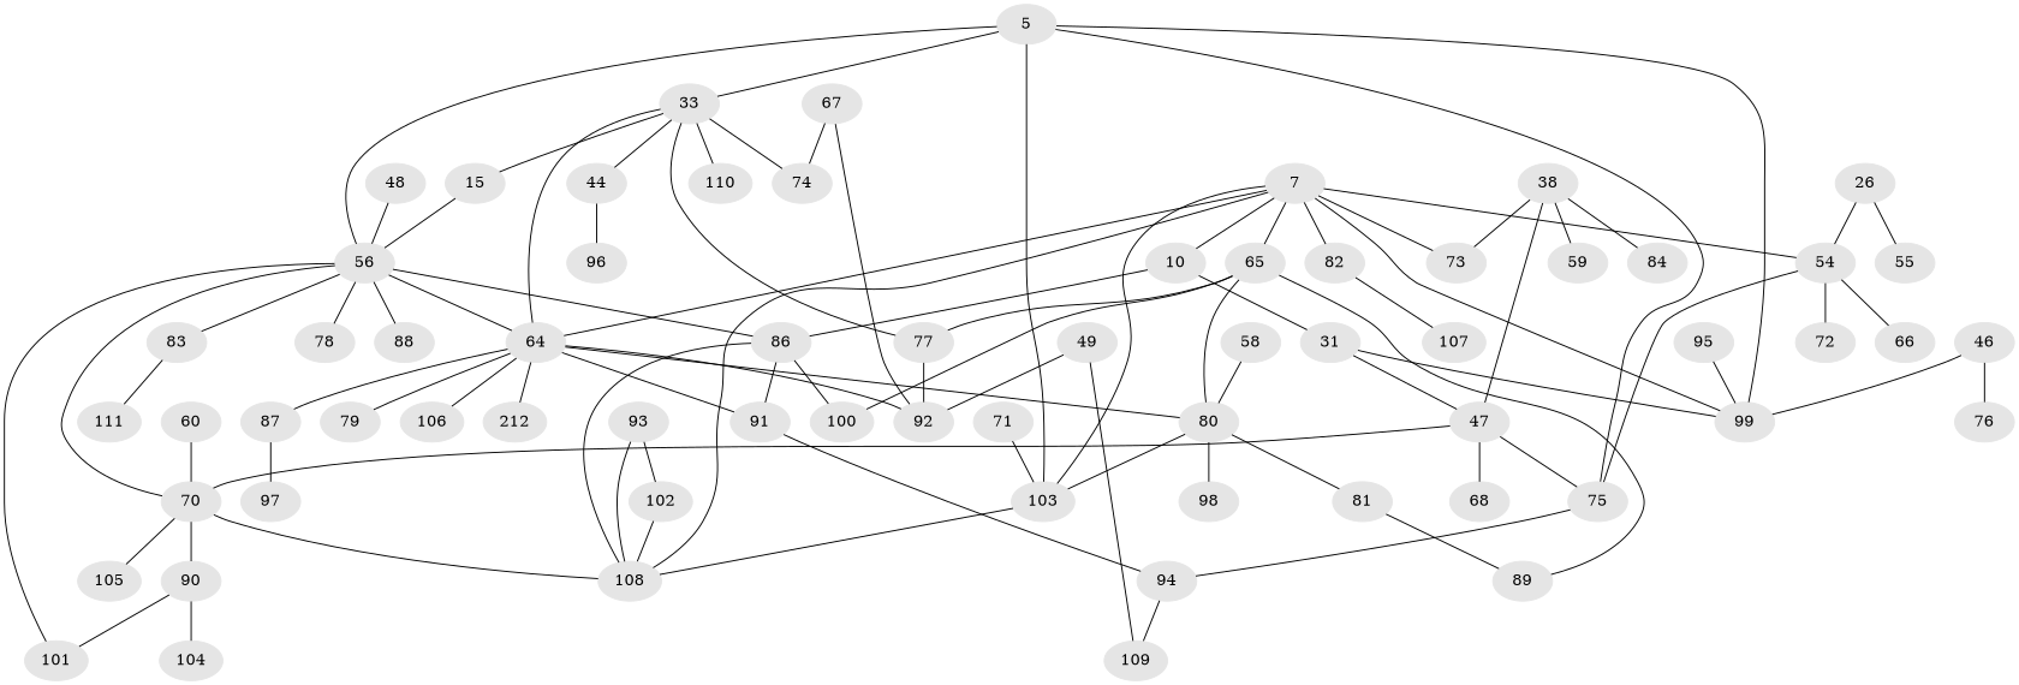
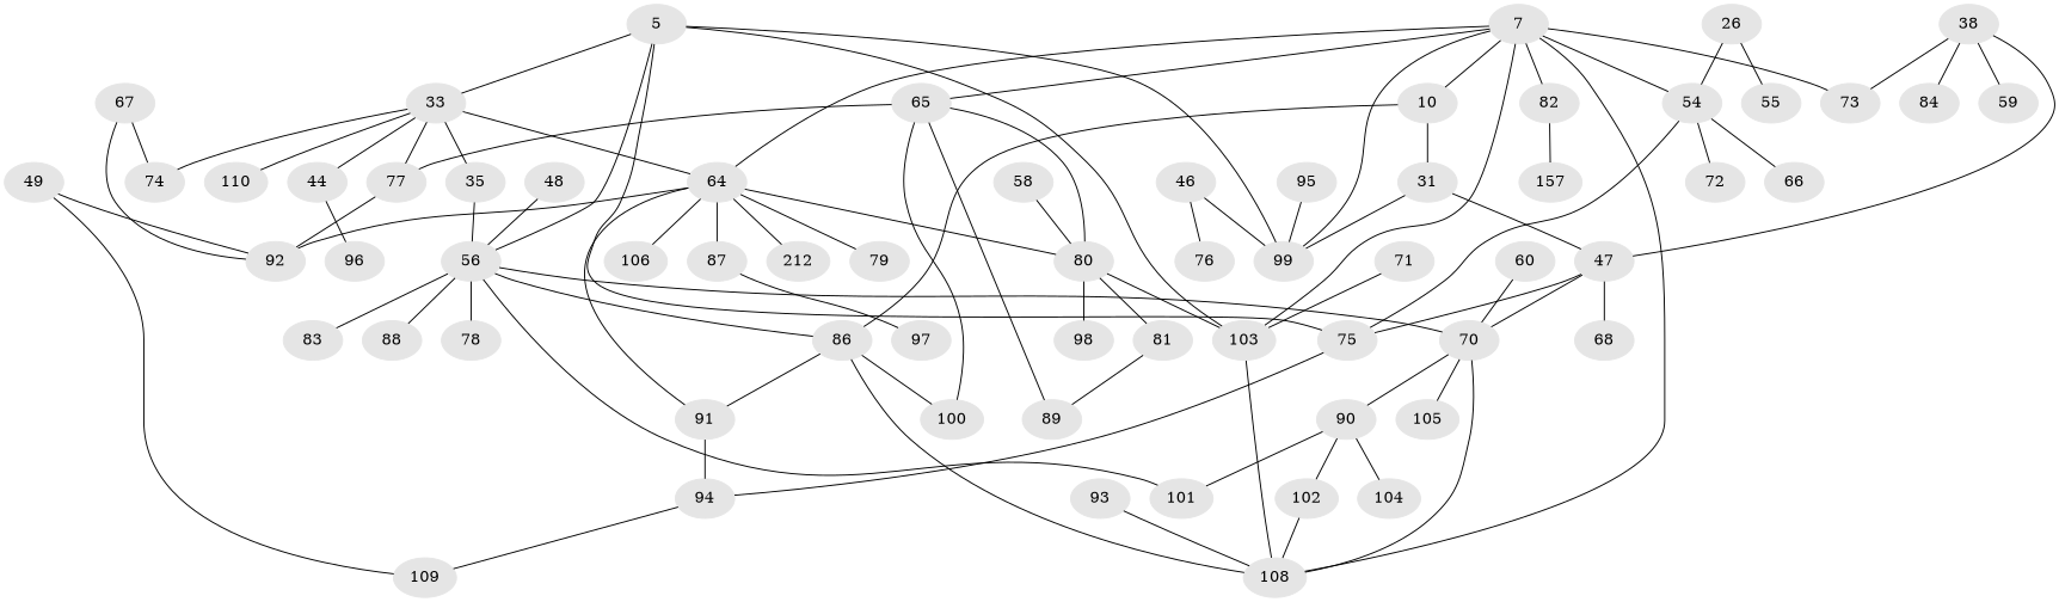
  graph {
    node [color=gray90 style=filled]
    33 [super="+6"]
    64 [super="+12+53+40"]
-   35 [label=15]
+   35
    44
    74
    77
    110
    5
    56 [super="+41"]
    75 [super="+62"]
    99 [super="+20+45+51"]
    103 [super="+43"]
    86 [super="+17+23"]
    70 [super="+32"]
    78
    83
    88
    101
    94
    108 [super="+69"]
    7 [super="+3+4"]
    10
    54 [super="+24"]
    65
    73 [super="+28"]
    82
    n27 [label=31 super="+25"]
    66
    72
    92 [super="+85"]
    80 [super="+52+57"]
    79
    87
    91 [super="+37"]
    106
    n36 [label=212]
    89
    100
-   107
+   107 [label=157]
    47 [super="+27"]
    26
    55
    96
    68
    38
    59
    84
    46
    76
    90
    105
    48
    49
    109
-   111
    81
    98
    58
    60
    97
    67
    102
    104
    71
    93
    95
    33 -- 64
    33 -- 35
    33 -- 44
    33 -- 74
    33 -- 77
    33 -- 110
    64 -- 92 [weight=2]
    64 -- 80
    64 -- 79
    64 -- 87
    64 -- 91
    64 -- 106
    64 -- n36
    35 -- 56
    44 -- 96
    77 -- 92
    5 -- 33 [weight=2]
    5 -- 56
    5 -- 75
    5 -- 99
    5 -- 103 [weight=2]
-   56 -- 64
    56 -- 86
    56 -- 70
    56 -- 78
    56 -- 83
    56 -- 88
    56 -- 101
    75 -- 94
    103 -- 108
    86 -- 108
    86 -- 91
    86 -- 100
    70 -- 108
    70 -- 90
    70 -- 105
-   83 -- 111
    94 -- 109
    7 -- 64
    7 -- 99
    7 -- 103
    7 -- 108
    7 -- 10
    7 -- 54 [weight=2]
    7 -- 65
    7 -- 73
    7 -- 82
    10 -- 86 [weight=2]
    10 -- n27 [weight=2]
    54 -- 75
    54 -- 66
    54 -- 72
    65 -- 77
    65 -- 80
    65 -- 89
    65 -- 100
    82 -- 107
    n27 -- 99
    n27 -- 47
    80 -- 103
    80 -- 81
    80 -- 98
    87 -- 97
    91 -- 94
    47 -- 75
    47 -- 70
    47 -- 68
    26 -- 54
    26 -- 55
    38 -- 73
    38 -- 47
    38 -- 59
    38 -- 84
    46 -- 99
    46 -- 76
    90 -- 101
-   93 -- 102
+   90 -- 102
    90 -- 104
    48 -- 56
    49 -- 92
    49 -- 109
    81 -- 89
    58 -- 80
    60 -- 70
    67 -- 74
    67 -- 92
    102 -- 108
    71 -- 103
    93 -- 108
    95 -- 99
  }
